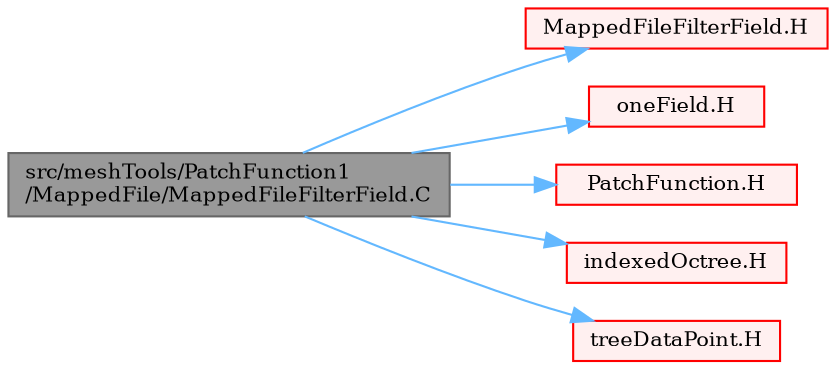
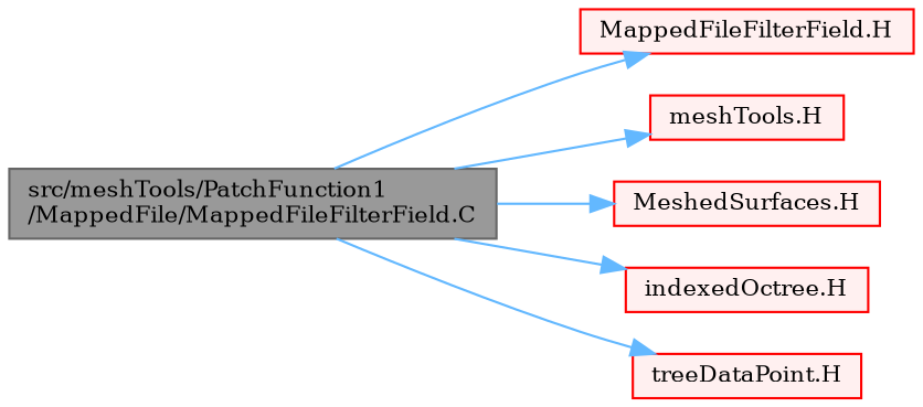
  digraph {
    fontname="DejaVu Serif"
    rankdir=LR
    node [color=red fillcolor="#FFF0F0" fontname="DejaVu Serif" fontsize=10 shape=box style=filled]
    edge [color=steelblue1 fontname="DejaVu Serif" fontsize=10 labelfontname=Helvetica labelfontsize=10 style=solid]
    n1 [color=gray40 fillcolor=grey60 fontcolor=black height=0.2 label="src/meshTools/PatchFunction1\l/MappedFile/MappedFileFilterField.C" width=0.4]
    n2 [height=0.2 label="MappedFileFilterField.H" width=0.4]
-   n3 [height=0.2 label="oneField.H" width=0.4]
-   n4 [height=0.2 label="PatchFunction.H" width=0.4]
+   n3 [height=0.2 label="meshTools.H" width=0.4]
+   n4 [height=0.2 label="MeshedSurfaces.H" width=0.4]
    n5 [height=0.2 label="indexedOctree.H" width=0.4]
    n6 [height=0.2 label="treeDataPoint.H" width=0.4]
    n1 -> n2
    n1 -> n3
    n1 -> n4
    n1 -> n5
    n1 -> n6
  }
